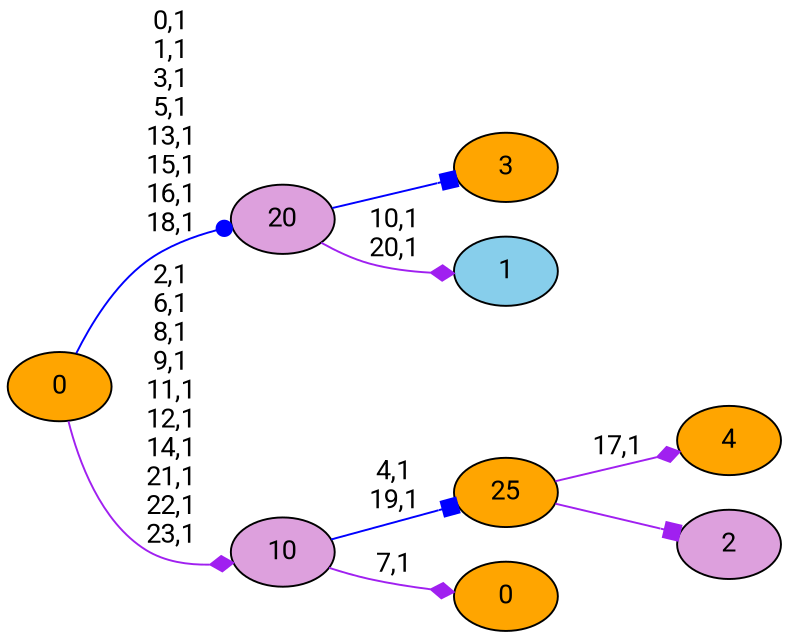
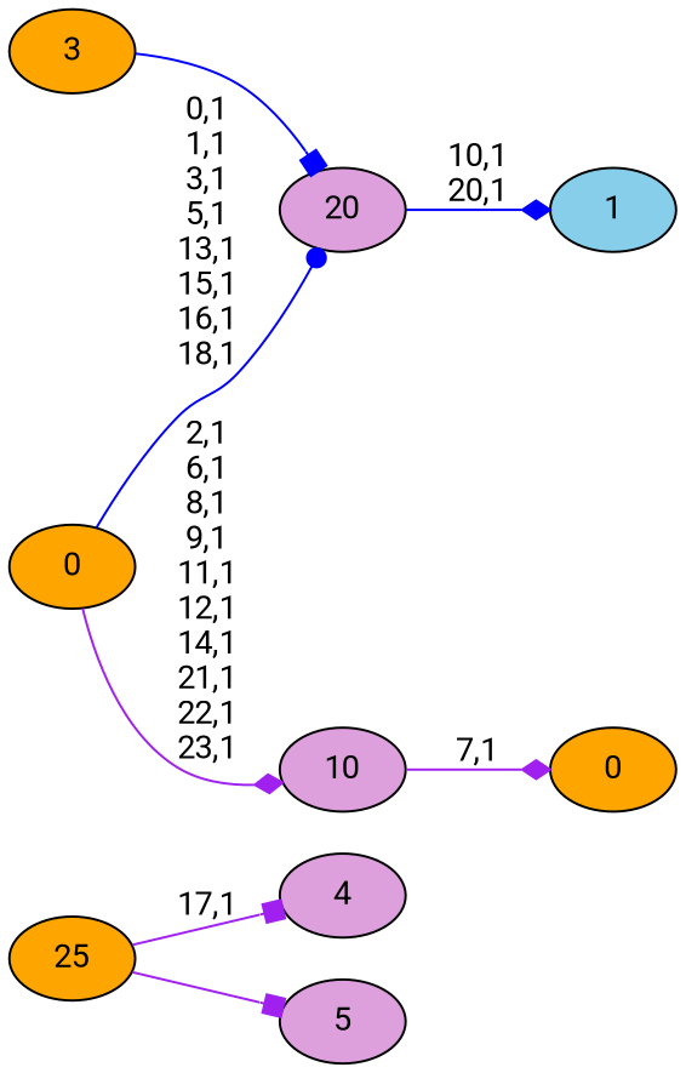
  digraph {
    fontname=Roboto
    rankdir=LR
    node [fillcolor=orange fontname=Roboto style=filled]
    edge [arrowhead=box color=purple fontname=Roboto]
-   n1 [label=4]
+   n1 [fillcolor=plum label=4]
    n2 [label=3]
-   n3 [fillcolor=plum label=2]
+   n3 [fillcolor=plum label=5]
    25
    n5 [fillcolor=skyblue label=1]
    20 [fillcolor=plum]
    n7 [label=0]
    10 [fillcolor=plum]
    0
-   25 -> n1 [arrowhead=diamond label="17,1"]
+   25 -> n1 [label="17,1"]
    25 -> n3
-   20 -> n2 [color=blue]
-   20 -> n5 [arrowhead=diamond label="10,1\n20,1"]
-   10 -> 25 [color=blue label="4,1\n19,1"]
+   n2 -> 20 [color=blue]
+   20 -> n5 [arrowhead=diamond color=blue label="10,1\n20,1"]
    10 -> n7 [arrowhead=diamond label="7,1"]
    0 -> 20 [arrowhead=dot color=blue label="0,1\n1,1\n3,1\n5,1\n13,1\n15,1\n16,1\n18,1"]
    0 -> 10 [arrowhead=diamond label="2,1\n6,1\n8,1\n9,1\n11,1\n12,1\n14,1\n21,1\n22,1\n23,1"]
  }
